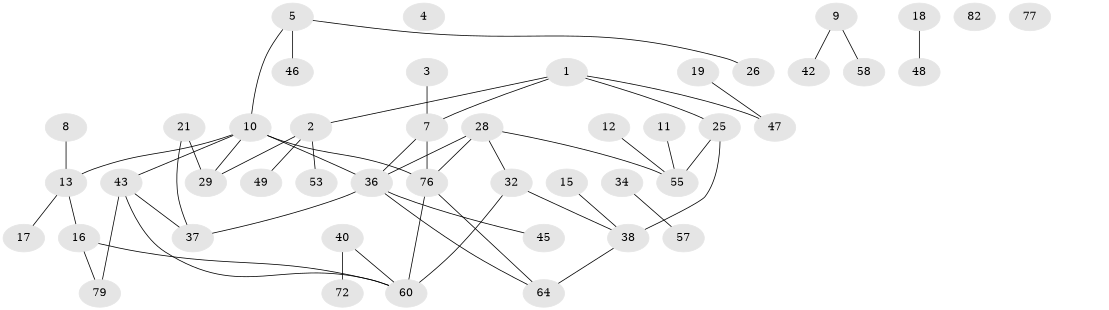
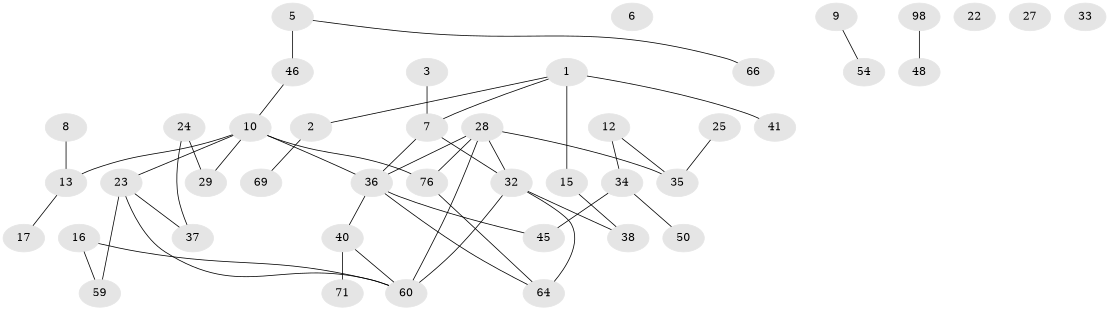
  graph {
    node [color=gray90 style=filled]
    2 [super="+24"]
    29 [super="+31"]
-   49
-   53
+   49 [label=69]
    1
    7 [super="+43"]
    25 [super="+69"]
-   41 [super="+51" label=47]
+   41 [super="+51"]
    36 [super="+72"]
    n10 [label=76 super="+70"]
-   35 [super="+44" label=55]
+   35 [super="+44"]
    38 [super="+52"]
    3
-   4
    5 [super="+55"]
    10 [super="+65"]
-   26
+   26 [label=66]
    46
    13 [super="+14"]
-   23 [super="+58" label=43]
+   23 [super="+58"]
+   6
    37
    45
    64
    16 [super="+20"]
    17 [super="+30"]
    8
    9 [super="+66"]
-   42
-   54 [label=58]
-   59 [label=79]
+   54
+   59
    60 [super="+62"]
-   11
    34 [super="+57"]
-   50 [label=57]
+   50
    12
    15
-   18 [super="+61"]
+   18 [super="+61" label=98]
    48
-   19 [super="+67"]
-   21 [super="+63"]
-   22 [label=82]
-   27 [label=77]
+   21 [super="+63" label=24]
+   22
+   27
    28 [super="+39"]
    32 [super="+68"]
+   33
    40 [super="+47"]
-   71 [label=72]
-   2 -- 29
+   71
    2 -- 49
-   2 -- 53
    1 -- 2
    1 -- 7
-   1 -- 25
+   1 -- 15
    1 -- 41
    7 -- 36
-   7 -- n10
+   7 -- 32
    25 -- 35
-   25 -- 38
-   36 -- 37
+   36 -- 40
    36 -- 45
    36 -- 64
    n10 -- 64
-   38 -- 64
+   32 -- 64
    3 -- 7
-   5 -- 10
+   46 -- 10
    5 -- 26
    5 -- 46
    10 -- 29
    10 -- 36
    10 -- n10
    10 -- 13
    10 -- 23
-   13 -- 16
    13 -- 17
    23 -- 37
    23 -- 59
    23 -- 60
    16 -- 59
    16 -- 60
    8 -- 13
-   9 -- 42
    9 -- 54
-   11 -- 35
+   34 -- 45
    34 -- 50
    12 -- 35
+   12 -- 34
    15 -- 38
    18 -- 48
-   19 -- 41
    21 -- 29
    21 -- 37
    28 -- 36
    28 -- n10
    28 -- 35
-   n10 -- 60
+   28 -- 60
    28 -- 32
    32 -- 38
    32 -- 60
    40 -- 60
    40 -- 71
  }
